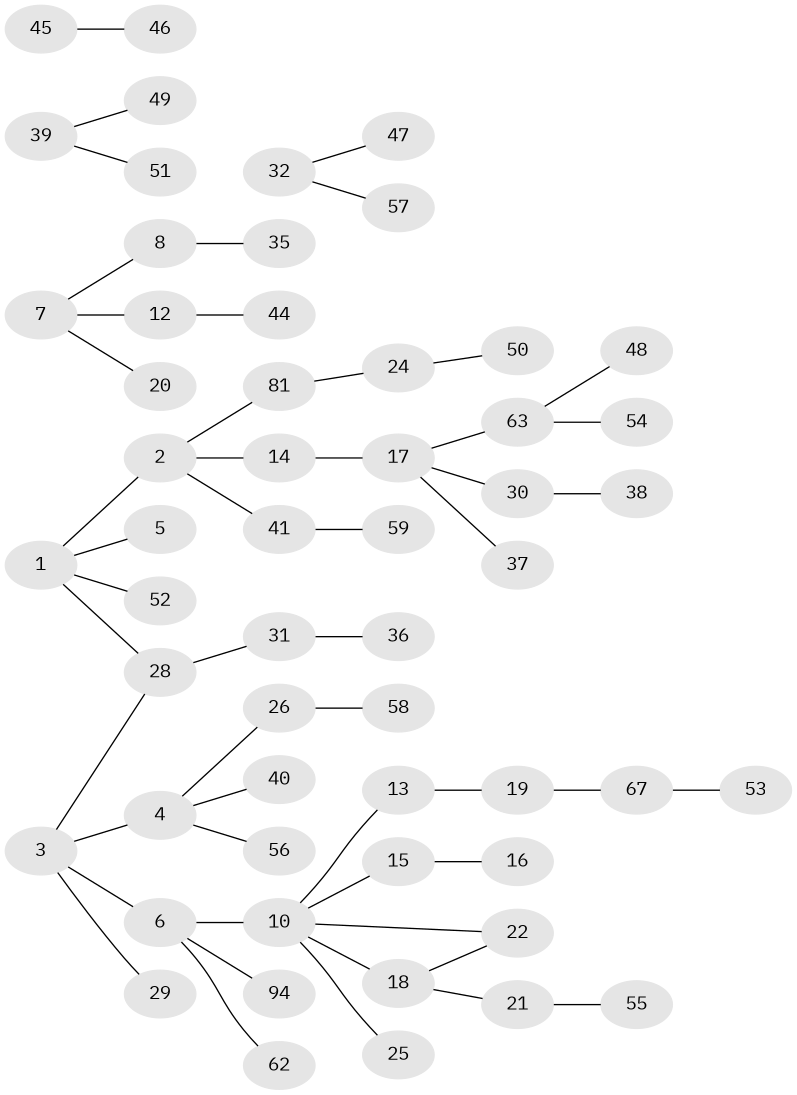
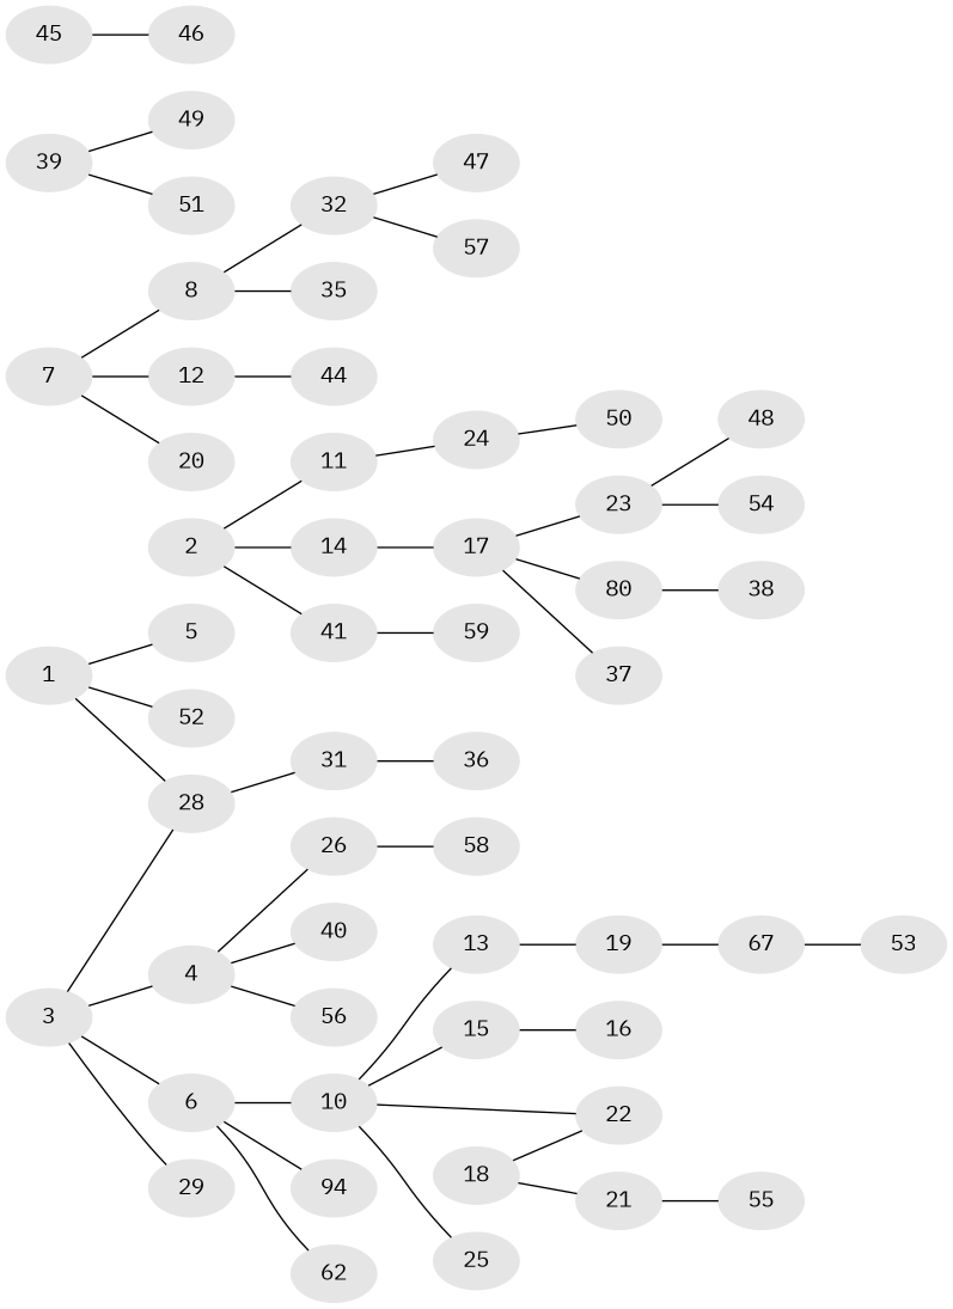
  graph {
    fontname="IBM Plex Mono"
    rankdir=LR
    node [color=gray90 fontname="IBM Plex Mono" style=filled]
    edge [fontname="IBM Plex Mono"]
    1
    2
    5
    52
    28
-   11 [label=81]
+   11
    14
    41
    3
    4
    6
    29
    24
    17
    59
    26
    40
    56
    10
    n20 [label=94]
    n21 [label=62]
    7
    8
    12
    20
    31
    58
    13
    15
    18
    22
    25
    32
    35
    44
    47
    57
    19
    16
    21
    50
    n42 [label=67]
-   23 [label=63]
-   30
+   23
+   30 [label=80]
    37
    48
    54
    38
    55
    39
    49
    51
    53
    36
    45
    46
-   1 -- 2
    1 -- 5
    1 -- 52
    1 -- 28
    2 -- 11
    2 -- 14
    2 -- 41
    28 -- 31
    11 -- 24
    14 -- 17
    41 -- 59
    3 -- 28
    3 -- 4
    3 -- 6
    3 -- 29
    4 -- 26
    4 -- 40
    4 -- 56
    6 -- 10
    6 -- n20
    6 -- n21
    24 -- 50
    17 -- 23
    17 -- 30
    17 -- 37
    26 -- 58
    10 -- 13
    10 -- 15
-   10 -- 18
    10 -- 22
    10 -- 25
    7 -- 8
    7 -- 12
    7 -- 20
+   8 -- 32
    8 -- 35
    12 -- 44
    31 -- 36
    13 -- 19
    15 -- 16
    18 -- 22
    18 -- 21
    32 -- 47
    32 -- 57
    19 -- n42
    21 -- 55
    n42 -- 53
    23 -- 48
    23 -- 54
    30 -- 38
    39 -- 49
    39 -- 51
    45 -- 46
  }
